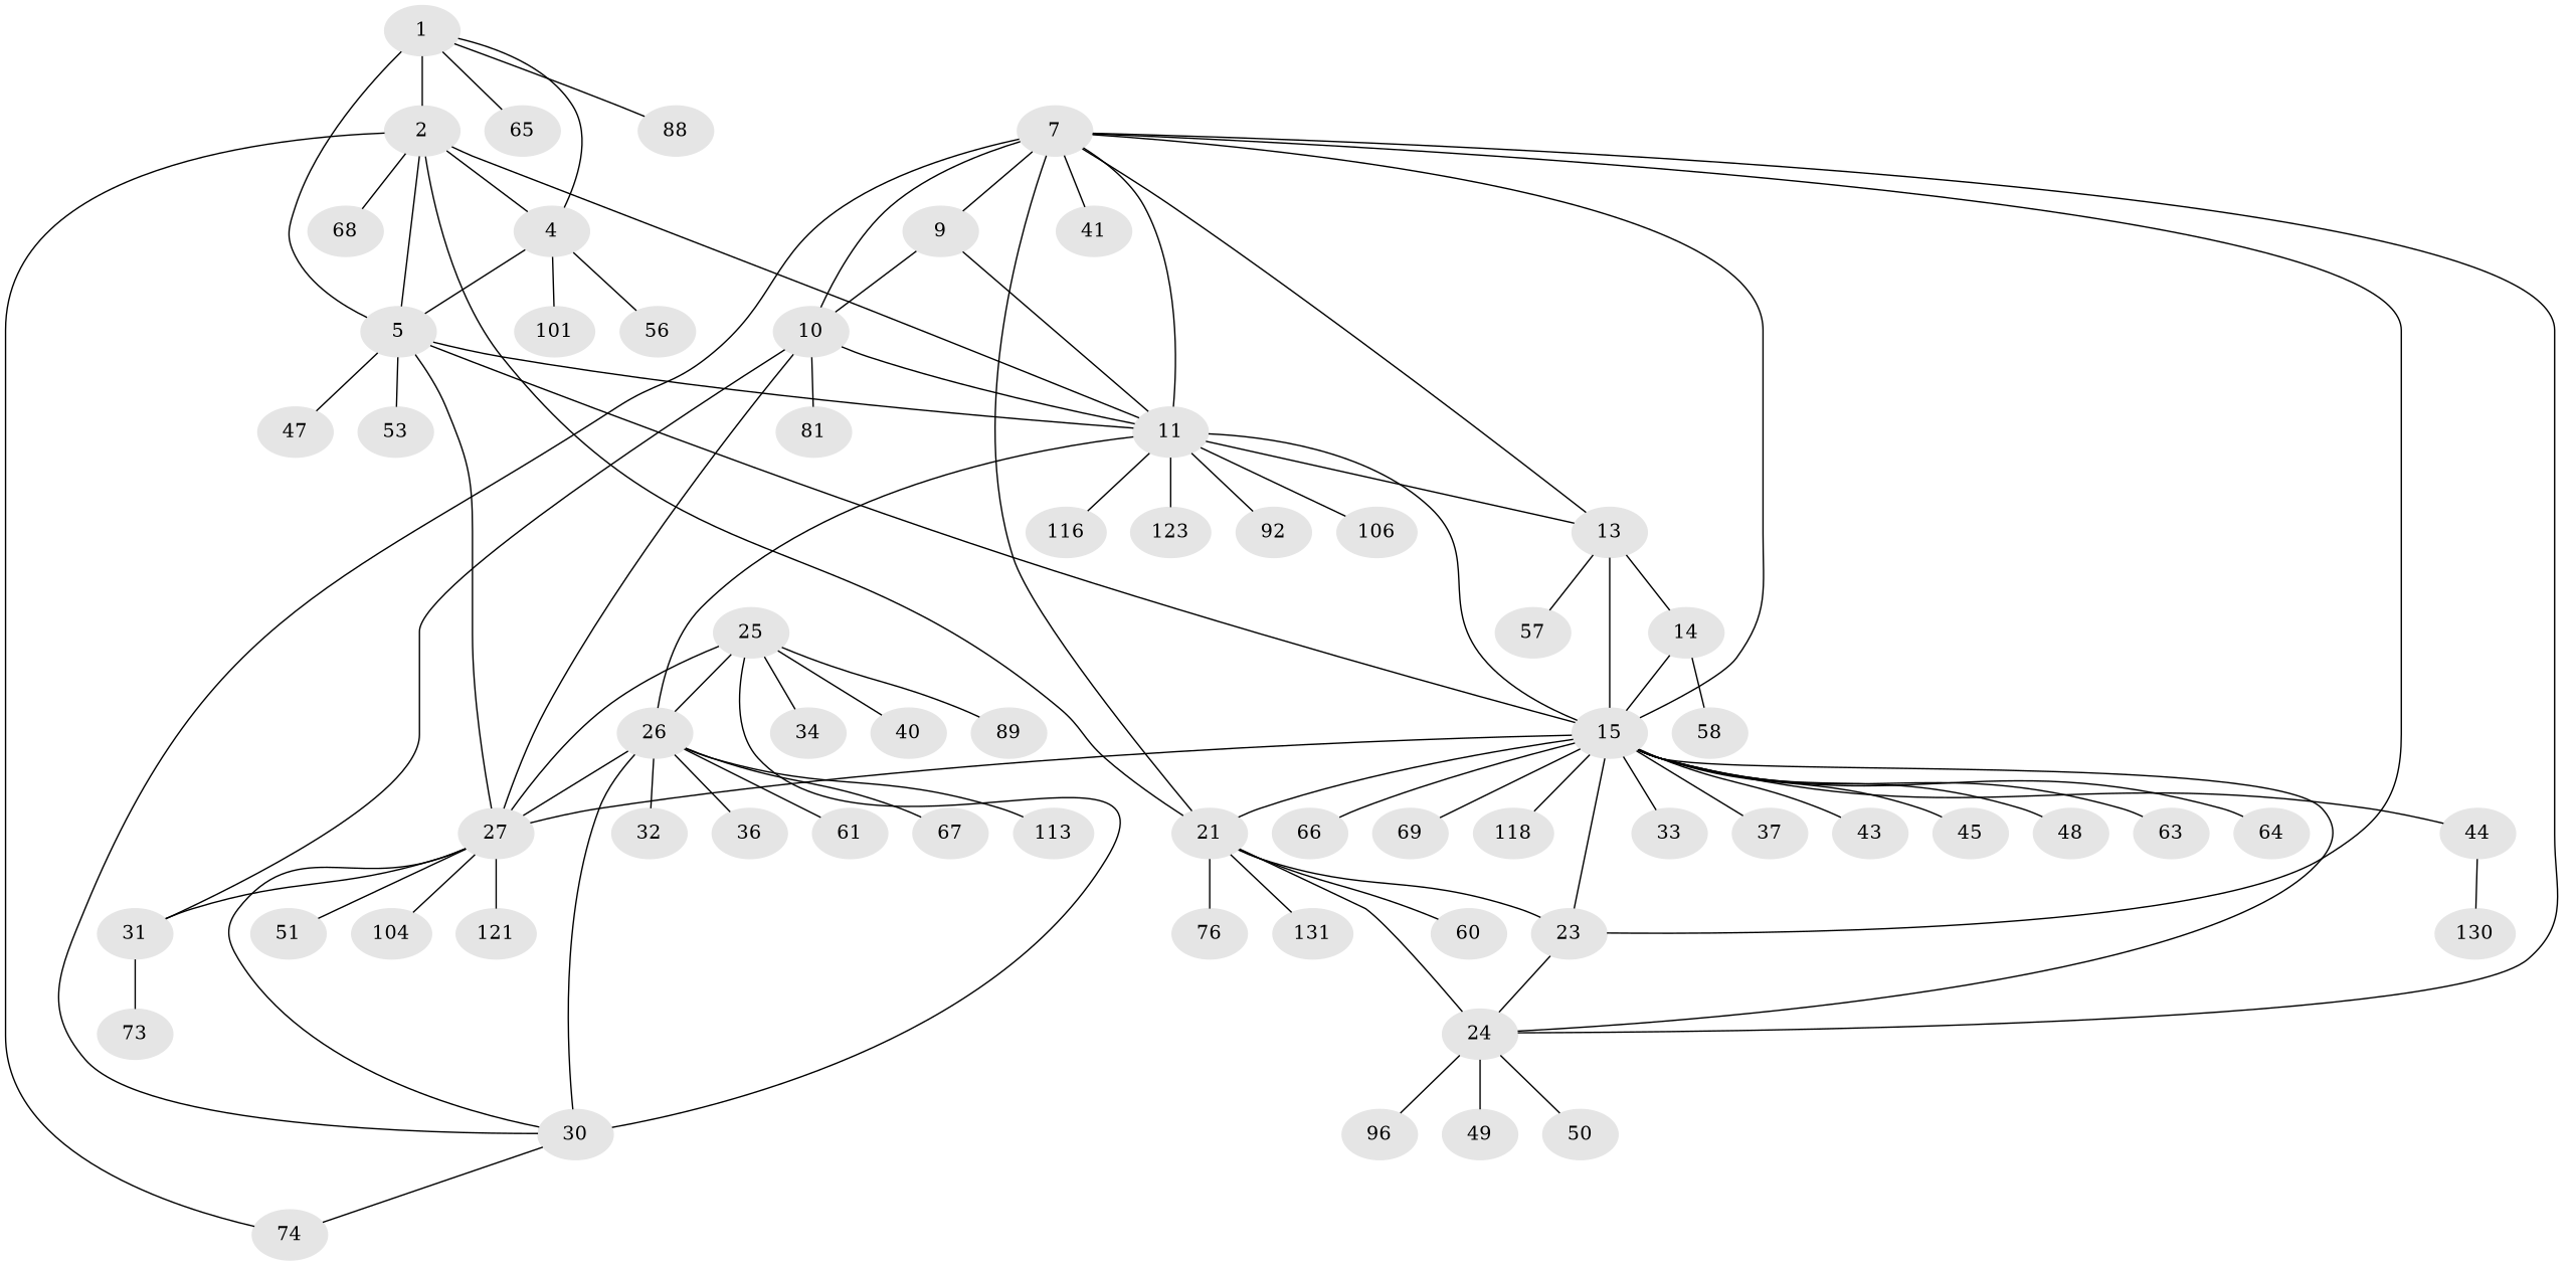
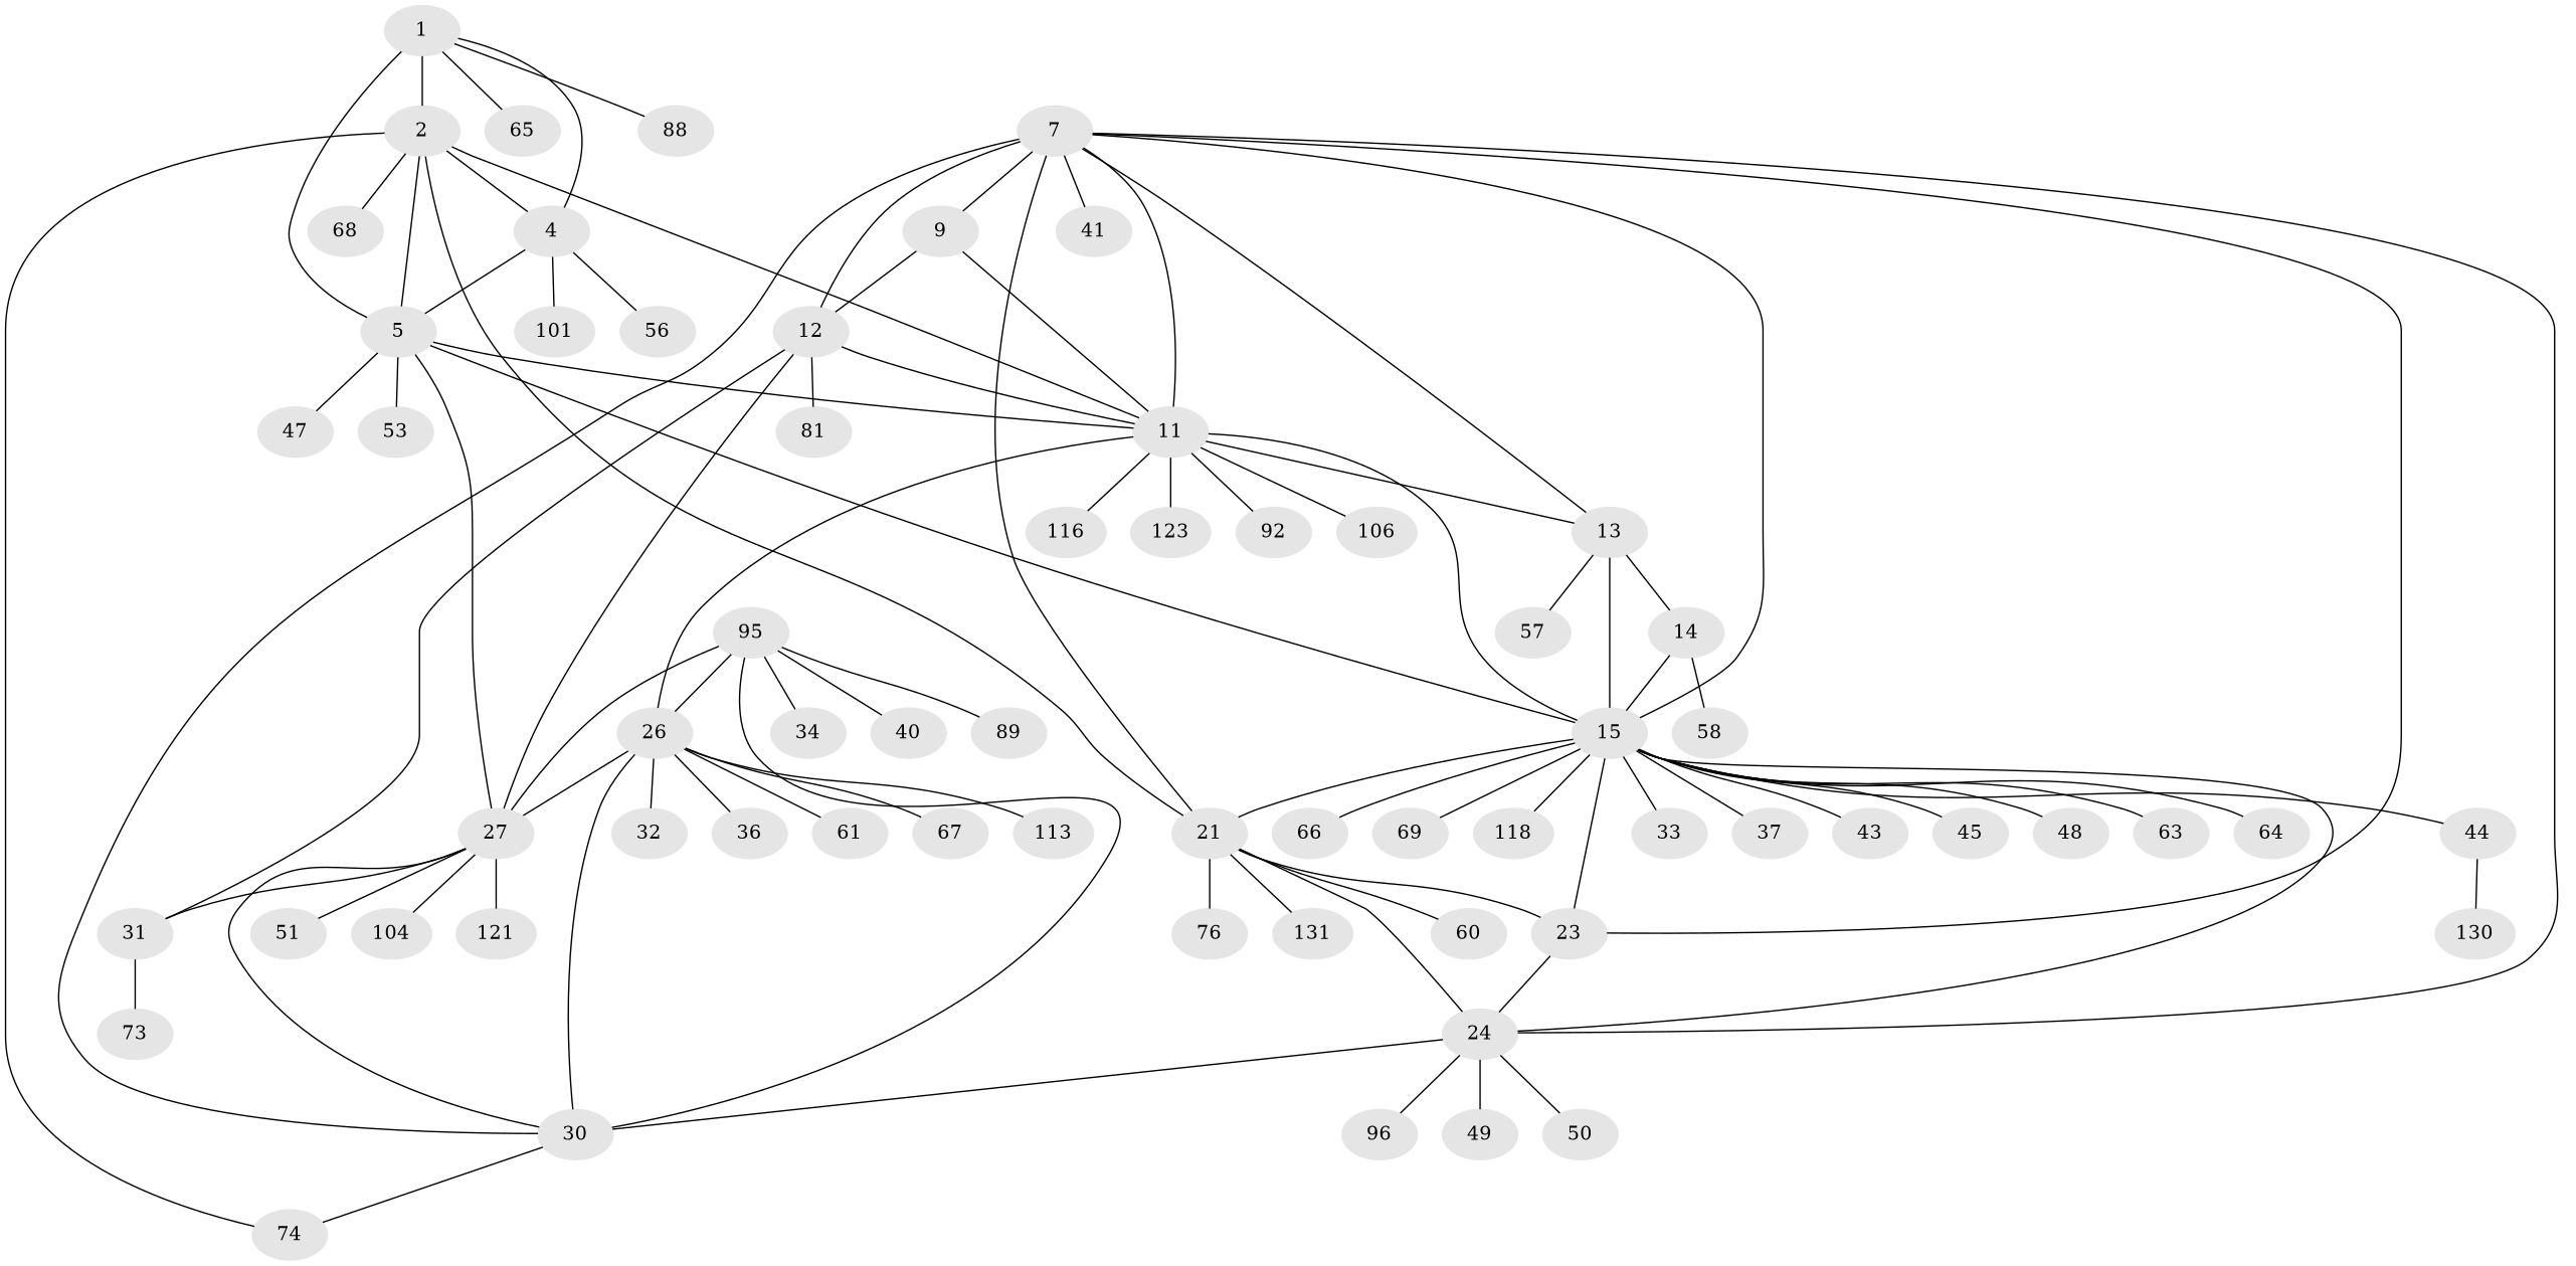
  graph {
    node [color=gray90 style=filled]
    2 [super="+6+90+3"]
    4
    5
    11 [super="+72+42+84+62"]
    21 [super="+22"]
    68
    74 [super="+124"]
    1
    65
    88
    56
    101
    15 [super="+19+16+129+17"]
    27
    47 [super="+79"]
    53
    13 [super="+54"]
    26 [super="+28+52"]
    92
    106
    116
    123
    23
    24 [super="+39"]
    60
    76
    131
    33 [super="+83"]
    37
    43
    44
    45
    48
    63
    64
    66
    69
    118
    30
    31
    51 [super="+120"]
    104
    121
    7 [super="+12+103+107+108+8"]
    9 [super="+126+128"]
-   10 [super="+46+99+119+93+78"]
+   10 [super="+46+99+119+93+78" label=12]
    41
    81
    14 [super="+87+57+82"]
    n50 [label=57]
    49
    50
    96
    73
    32
    36
    61 [super="+85"]
    67
    113
    58 [super="+109"]
    130
-   25
+   25 [label=95]
    34
    40 [super="+75"]
    89
    2 -- 4 [weight=3]
    2 -- 5 [weight=3]
    2 -- 11 [weight=2]
    2 -- 21
    2 -- 68
    2 -- 74
    4 -- 5
    4 -- 56
    4 -- 101
    5 -- 11
    5 -- 15 [weight=2]
    5 -- 27
    5 -- 47
    5 -- 53
    11 -- 15 [weight=3]
    11 -- 13
    11 -- 26
    11 -- 92
    11 -- 106
    11 -- 116
    11 -- 123
    21 -- 23 [weight=2]
    21 -- 24 [weight=2]
    21 -- 60
    21 -- 76
    21 -- 131
    1 -- 2 [weight=3]
    1 -- 4
    1 -- 5
    1 -- 65
    1 -- 88
    15 -- 21 [weight=2]
-   15 -- 27
    15 -- 23
    15 -- 24
    15 -- 33
    15 -- 37
    15 -- 43
    15 -- 44
    15 -- 45
    15 -- 48
    15 -- 63
    15 -- 64
    15 -- 66
    15 -- 69
    15 -- 118
    27 -- 30
    27 -- 31
    27 -- 51
    27 -- 104
    27 -- 121
    13 -- 15 [weight=4]
    13 -- 14
    13 -- n50
    26 -- 27 [weight=3]
    26 -- 30 [weight=3]
    26 -- 32
    26 -- 36
    26 -- 61
    26 -- 67
    26 -- 113
    23 -- 24
+   24 -- 30
    24 -- 49
    24 -- 50
    24 -- 96
    44 -- 130
    30 -- 74
    31 -- 73
    7 -- 11 [weight=3]
    7 -- 21 [weight=2]
    7 -- 15 [weight=2]
    7 -- 13
    7 -- 23
    7 -- 24
    7 -- 30
    7 -- 9 [weight=3]
    7 -- 10 [weight=3]
    7 -- 41
    9 -- 11
    9 -- 10
    10 -- 11
    10 -- 27
    10 -- 31
    10 -- 81
    14 -- 15 [weight=4]
    14 -- 58
    25 -- 27
    25 -- 26 [weight=3]
    25 -- 30
    25 -- 34
    25 -- 40
    25 -- 89
  }
